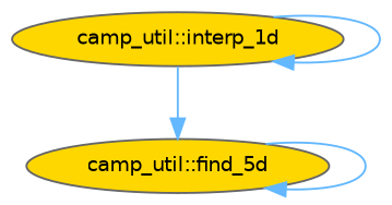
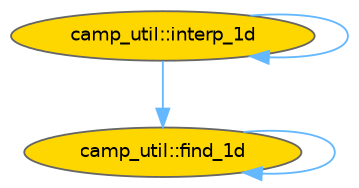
  digraph {
    rankdir=TB
    node [fillcolor=gold fontname=Helvetica fontsize=10 shape=ellipse style=filled]
    edge [color=steelblue1 fontname=Helvetica fontsize=10 labelfontname=Helvetica labelfontsize=10 style=solid]
    n1 [color=gray40 fontcolor=black height=0.2 label="camp_util::interp_1d" width=0.4]
-   n2 [color=grey40 height=0.2 label="camp_util::find_5d" width=0.4]
+   n2 [color=grey40 height=0.2 label="camp_util::find_1d" width=0.4]
    n1 -> n1
    n1 -> n2
    n2 -> n2
  }
